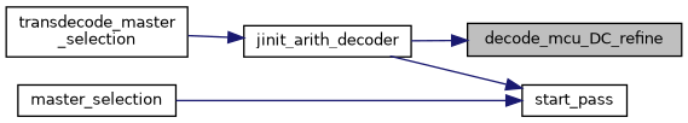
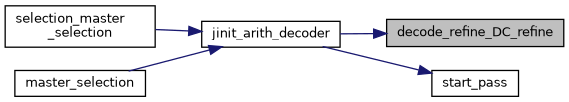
  digraph {
    rankdir=RL
    node [color=black fontname=Helvetica fontsize=10 shape=record]
    edge [color=midnightblue dir=back fontname=Helvetica fontsize=10 labelfontname=Helvetica labelfontsize=10 style=solid]
-   n1 [fillcolor=grey75 fontcolor=black height=0.2 label=decode_mcu_DC_refine style=filled width=0.4]
+   n1 [fillcolor=grey75 fontcolor=black height=0.2 label=decode_refine_DC_refine style=filled width=0.4]
    n2 [height=0.2 label=jinit_arith_decoder width=0.4]
    n3 [height=0.2 label=start_pass width=0.4]
    n4 [height=0.2 label=master_selection width=0.4]
-   n5 [height=0.2 label="transdecode_master\l_selection" width=0.4]
+   n5 [height=0.2 label="selection_master\l_selection" width=0.4]
    n1 -> n2
-   n3 -> n4
+   n2 -> n4
    n2 -> n5
    n3 -> n2
  }
